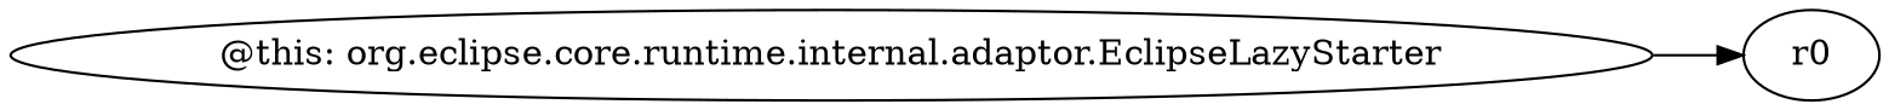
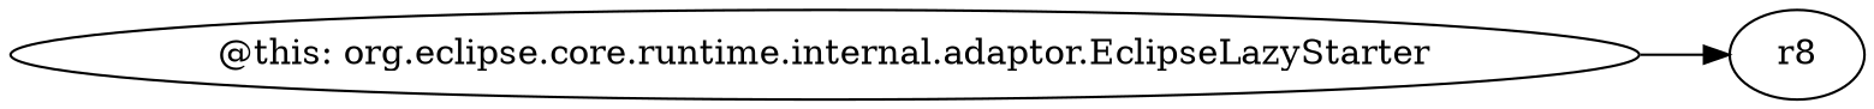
  digraph {
    rankdir=LR
    n1 [label="@this: org.eclipse.core.runtime.internal.adaptor.EclipseLazyStarter"]
-   n2 [label=r0]
+   n2 [label=r8]
    n1 -> n2
  }
